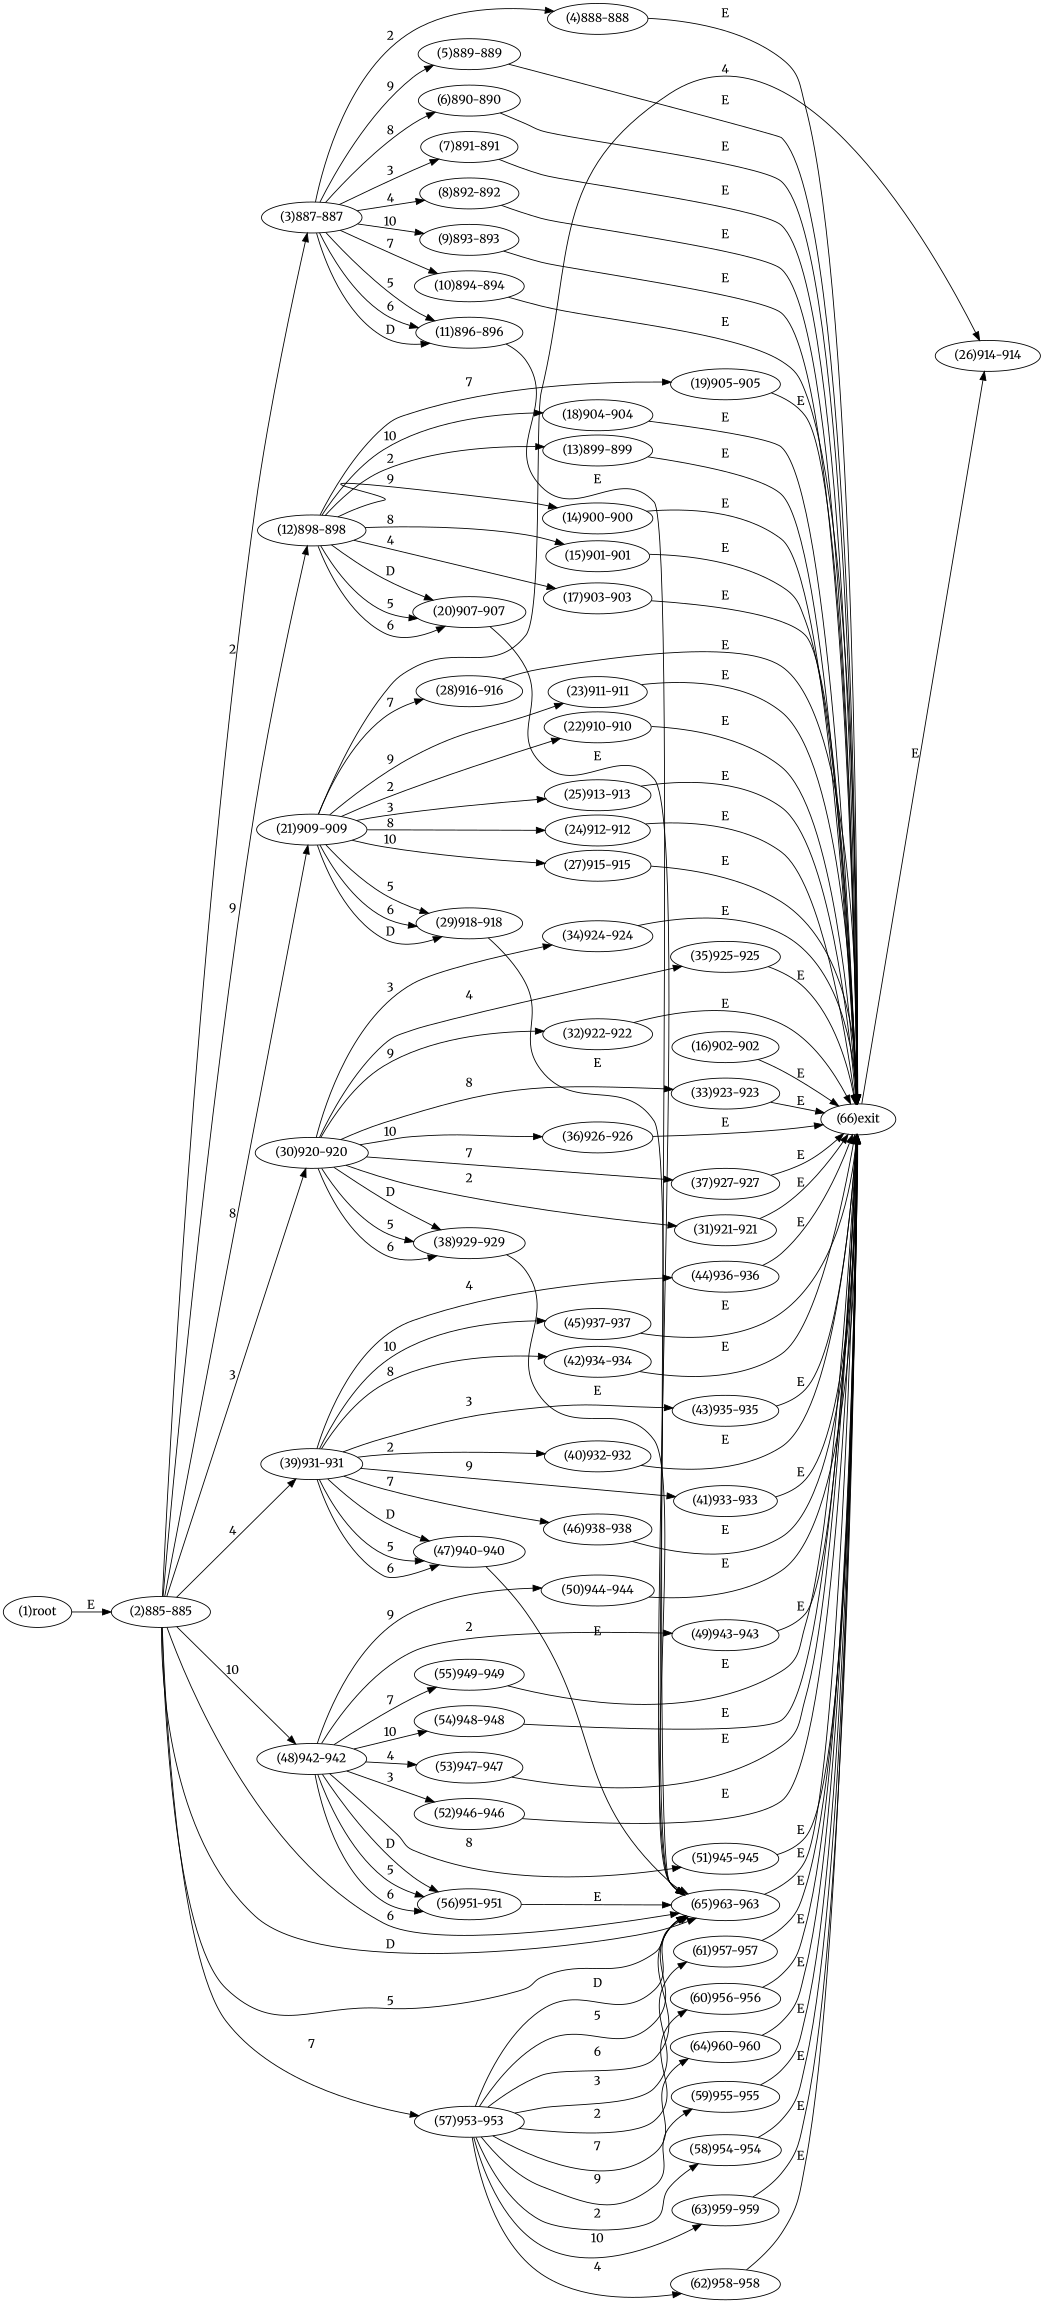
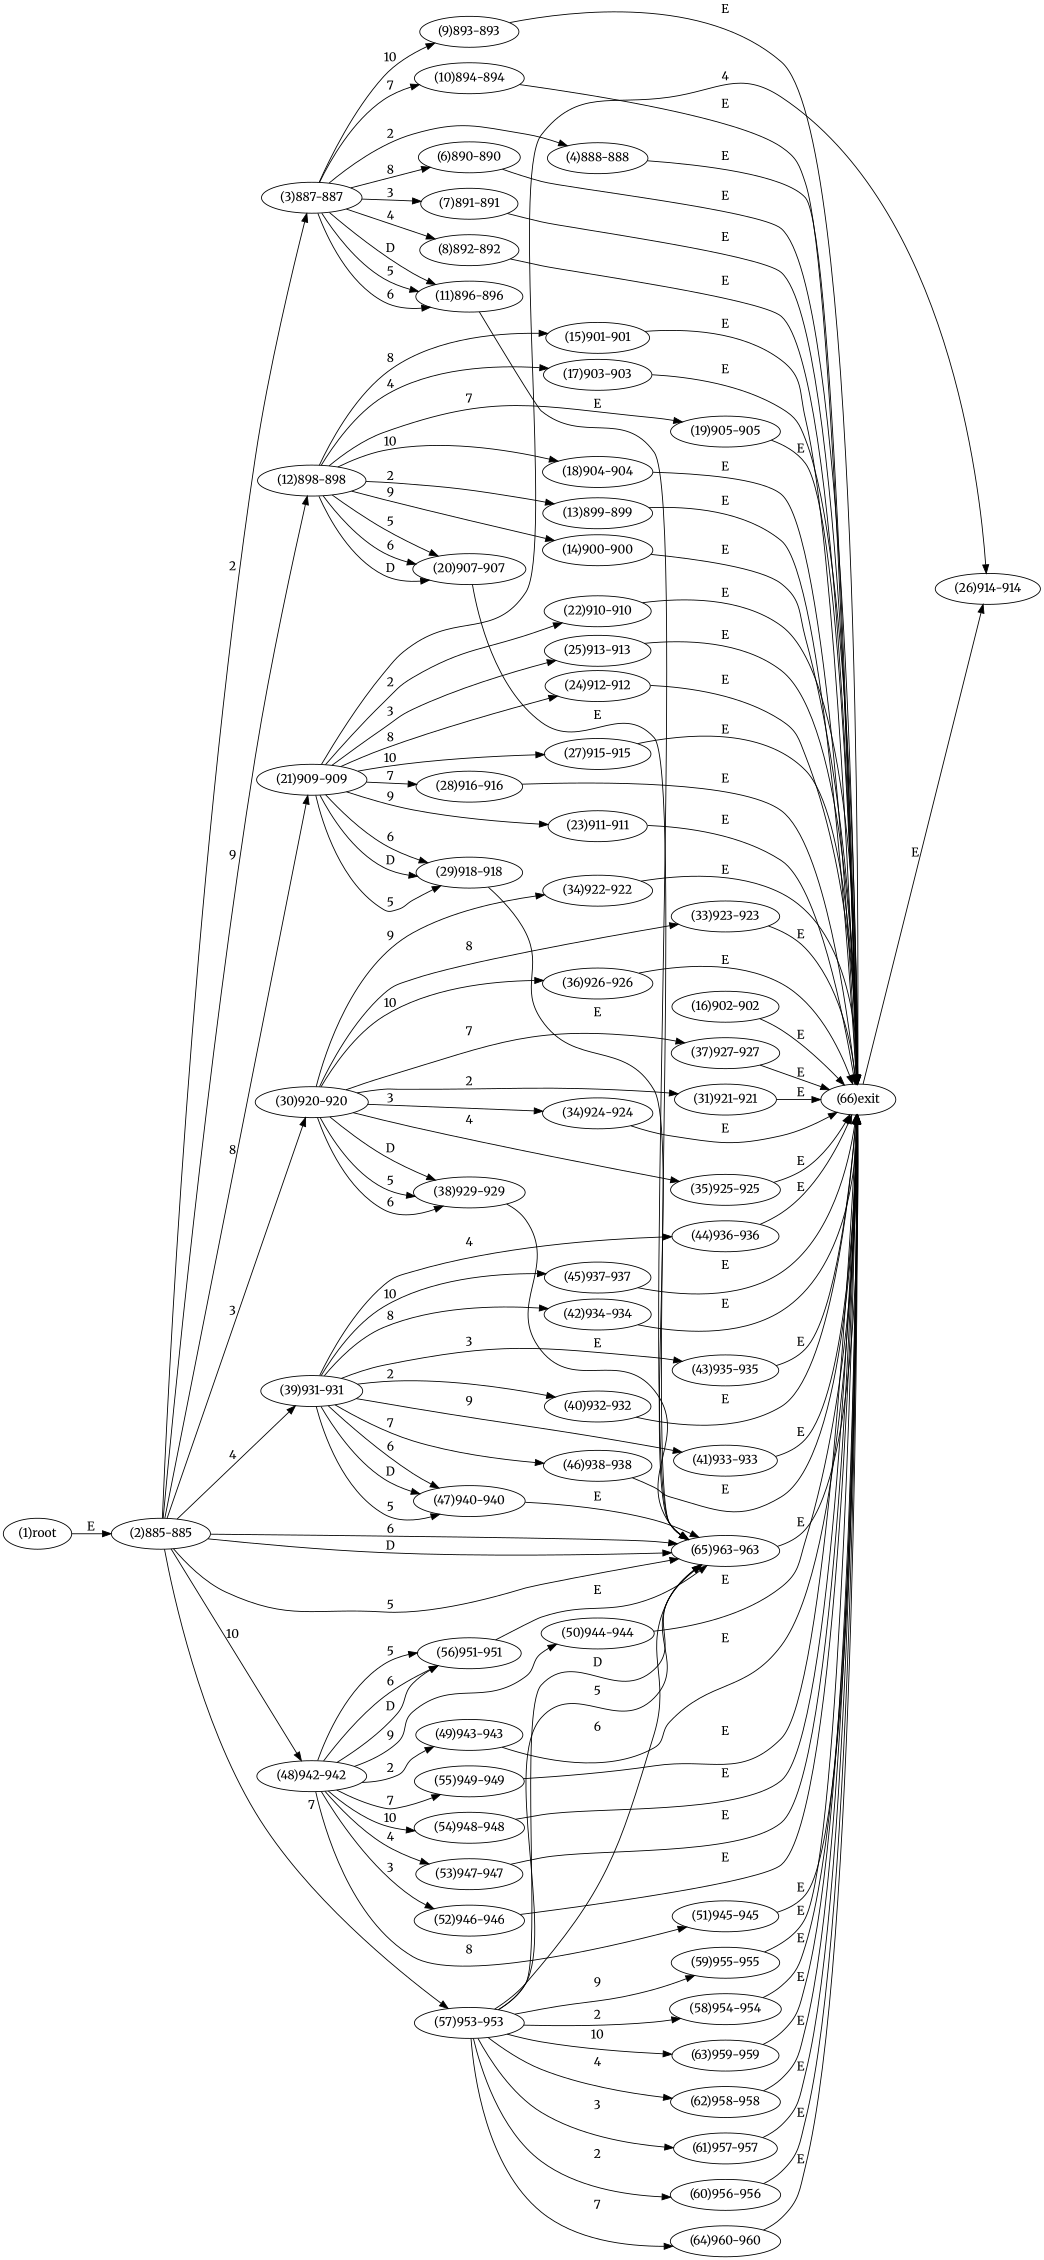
  digraph {
    fontname=Merriweather
    rankdir=LR
    node [fontname=Merriweather]
    edge [fontname=Merriweather]
    n1 [label="(1)root"]
    n2 [label="(2)885-885"]
    n3 [label="(3)887-887"]
    n4 [label="(12)898-898"]
    n5 [label="(21)909-909"]
    n6 [label="(30)920-920"]
    n7 [label="(39)931-931"]
    n8 [label="(48)942-942"]
    n9 [label="(57)953-953"]
    n10 [label="(65)963-963"]
    n11 [label="(4)888-888"]
-   n12 [label="(5)889-889"]
    n13 [label="(6)890-890"]
    n14 [label="(7)891-891"]
    n15 [label="(8)892-892"]
    n16 [label="(9)893-893"]
    n17 [label="(10)894-894"]
    n18 [label="(11)896-896"]
    n19 [label="(13)899-899"]
    n20 [label="(14)900-900"]
    n21 [label="(15)901-901"]
    n22 [label="(17)903-903"]
    n23 [label="(19)905-905"]
    n24 [label="(18)904-904"]
    n25 [label="(20)907-907"]
    n26 [label="(23)911-911"]
    n27 [label="(22)910-910"]
    n28 [label="(25)913-913"]
    n29 [label="(24)912-912"]
    n30 [label="(27)915-915"]
    n31 [label="(26)914-914"]
    n32 [label="(29)918-918"]
    n33 [label="(28)916-916"]
    n34 [label="(31)921-921"]
    n35 [label="(34)924-924"]
    n36 [label="(35)925-925"]
-   n37 [label="(32)922-922"]
+   n37 [label="(34)922-922"]
    n38 [label="(33)923-923"]
    n39 [label="(38)929-929"]
    n40 [label="(36)926-926"]
    n41 [label="(37)927-927"]
    n42 [label="(42)934-934"]
    n43 [label="(43)935-935"]
    n44 [label="(40)932-932"]
    n45 [label="(41)933-933"]
    n46 [label="(46)938-938"]
    n47 [label="(47)940-940"]
    n48 [label="(44)936-936"]
    n49 [label="(45)937-937"]
    n50 [label="(51)945-945"]
    n51 [label="(50)944-944"]
    n52 [label="(49)943-943"]
    n53 [label="(55)949-949"]
    n54 [label="(54)948-948"]
    n55 [label="(53)947-947"]
    n56 [label="(52)946-946"]
    n57 [label="(56)951-951"]
    n58 [label="(59)955-955"]
    n59 [label="(58)954-954"]
    n60 [label="(63)959-959"]
    n61 [label="(62)958-958"]
    n62 [label="(61)957-957"]
    n63 [label="(60)956-956"]
    n64 [label="(64)960-960"]
    n65 [label="(66)exit"]
    n66 [label="(16)902-902"]
    n1 -> n2 [label=E]
    n2 -> n3 [label=2]
    n2 -> n4 [label=9]
    n2 -> n5 [label=8]
    n2 -> n6 [label=3]
    n2 -> n7 [label=4]
    n2 -> n8 [label=10]
    n2 -> n9 [label=7]
    n2 -> n10 [label=5]
    n2 -> n10 [label=6]
    n2 -> n10 [label=D]
    n3 -> n11 [label=2]
-   n3 -> n12 [label=9]
    n3 -> n13 [label=8]
    n3 -> n14 [label=3]
    n3 -> n15 [label=4]
    n3 -> n16 [label=10]
    n3 -> n17 [label=7]
    n3 -> n18 [label=5]
    n3 -> n18 [label=6]
    n3 -> n18 [label=D]
    n4 -> n19 [label=2]
    n4 -> n20 [label=9]
    n4 -> n21 [label=8]
    n4 -> n22 [label=4]
    n4 -> n23 [label=7]
    n4 -> n24 [label=10]
    n4 -> n25 [label=5]
    n4 -> n25 [label=6]
    n4 -> n25 [label=D]
    n5 -> n26 [label=9]
    n5 -> n27 [label=2]
    n5 -> n28 [label=3]
    n5 -> n29 [label=8]
    n5 -> n30 [label=10]
    n5 -> n31 [label=4]
    n5 -> n32 [label=5]
    n5 -> n32 [label=6]
    n5 -> n32 [label=D]
    n5 -> n33 [label=7]
    n6 -> n34 [label=2]
    n6 -> n35 [label=3]
    n6 -> n36 [label=4]
    n6 -> n37 [label=9]
    n6 -> n38 [label=8]
    n6 -> n39 [label=5]
    n6 -> n39 [label=6]
    n6 -> n39 [label=D]
    n6 -> n40 [label=10]
    n6 -> n41 [label=7]
    n7 -> n42 [label=8]
    n7 -> n43 [label=3]
    n7 -> n44 [label=2]
    n7 -> n45 [label=9]
    n7 -> n46 [label=7]
    n7 -> n47 [label=5]
    n7 -> n47 [label=6]
    n7 -> n47 [label=D]
    n7 -> n48 [label=4]
    n7 -> n49 [label=10]
    n8 -> n50 [label=8]
    n8 -> n51 [label=9]
    n8 -> n52 [label=2]
    n8 -> n53 [label=7]
    n8 -> n54 [label=10]
    n8 -> n55 [label=4]
    n8 -> n56 [label=3]
    n8 -> n57 [label=5]
    n8 -> n57 [label=6]
    n8 -> n57 [label=D]
    n9 -> n10 [label=5]
    n9 -> n10 [label=6]
    n9 -> n10 [label=D]
    n9 -> n58 [label=9]
    n9 -> n59 [label=2]
    n9 -> n60 [label=10]
    n9 -> n61 [label=4]
    n9 -> n62 [label=3]
    n9 -> n63 [label=2]
    n9 -> n64 [label=7]
    n10 -> n65 [label=E]
    n11 -> n65 [label=E]
-   n12 -> n65 [label=E]
    n13 -> n65 [label=E]
    n14 -> n65 [label=E]
    n15 -> n65 [label=E]
    n16 -> n65 [label=E]
    n17 -> n65 [label=E]
    n18 -> n10 [label=E]
    n19 -> n65 [label=E]
    n20 -> n65 [label=E]
    n21 -> n65 [label=E]
    n22 -> n65 [label=E]
    n23 -> n65 [label=E]
    n24 -> n65 [label=E]
    n25 -> n10 [label=E]
    n26 -> n65 [label=E]
    n27 -> n65 [label=E]
    n28 -> n65 [label=E]
    n29 -> n65 [label=E]
    n30 -> n65 [label=E]
    n32 -> n10 [label=E]
    n33 -> n65 [label=E]
    n34 -> n65 [label=E]
    n35 -> n65 [label=E]
    n36 -> n65 [label=E]
    n37 -> n65 [label=E]
    n38 -> n65 [label=E]
    n39 -> n10 [label=E]
    n40 -> n65 [label=E]
    n41 -> n65 [label=E]
    n42 -> n65 [label=E]
    n43 -> n65 [label=E]
    n44 -> n65 [label=E]
    n45 -> n65 [label=E]
    n46 -> n65 [label=E]
    n47 -> n10 [label=E]
    n48 -> n65 [label=E]
    n49 -> n65 [label=E]
    n50 -> n65 [label=E]
    n51 -> n65 [label=E]
    n52 -> n65 [label=E]
    n53 -> n65 [label=E]
    n54 -> n65 [label=E]
    n55 -> n65 [label=E]
    n56 -> n65 [label=E]
    n57 -> n10 [label=E]
    n58 -> n65 [label=E]
    n59 -> n65 [label=E]
    n60 -> n65 [label=E]
    n61 -> n65 [label=E]
    n62 -> n65 [label=E]
    n63 -> n65 [label=E]
    n64 -> n65 [label=E]
    n65 -> n31 [label=E]
    n66 -> n65 [label=E]
  }
